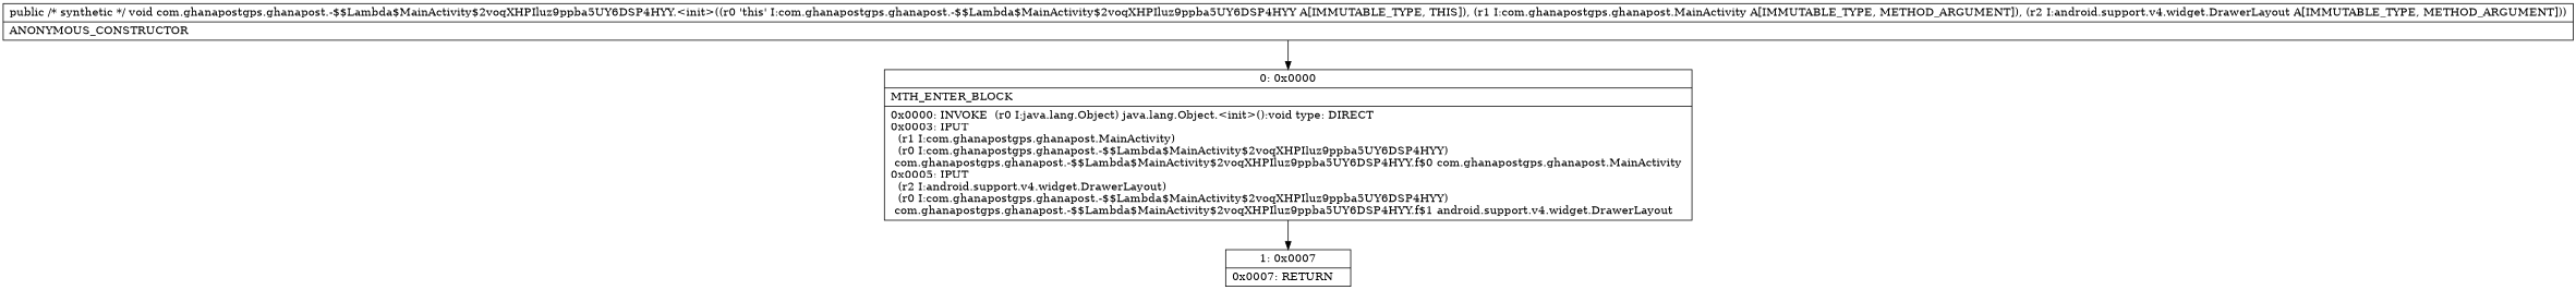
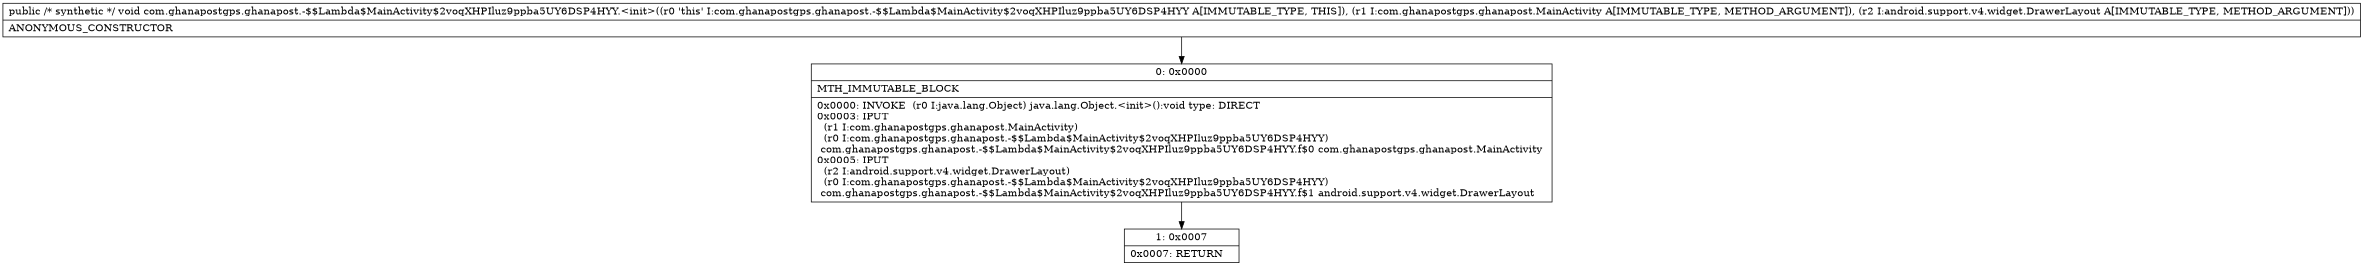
  digraph {
    fontname="DejaVu Serif"
    node [shape=record fontname="DejaVu Serif"]
    edge [fontname="DejaVu Serif"]
-   n1 [label="{0\:\ 0x0000|MTH_ENTER_BLOCK\l|0x0000: INVOKE  (r0 I:java.lang.Object) java.lang.Object.\<init\>():void type: DIRECT \l0x0003: IPUT  \l  (r1 I:com.ghanapostgps.ghanapost.MainActivity)\l  (r0 I:com.ghanapostgps.ghanapost.\-$$Lambda$MainActivity$2voqXHPIluz9ppba5UY6DSP4HYY)\l com.ghanapostgps.ghanapost.\-$$Lambda$MainActivity$2voqXHPIluz9ppba5UY6DSP4HYY.f$0 com.ghanapostgps.ghanapost.MainActivity \l0x0005: IPUT  \l  (r2 I:android.support.v4.widget.DrawerLayout)\l  (r0 I:com.ghanapostgps.ghanapost.\-$$Lambda$MainActivity$2voqXHPIluz9ppba5UY6DSP4HYY)\l com.ghanapostgps.ghanapost.\-$$Lambda$MainActivity$2voqXHPIluz9ppba5UY6DSP4HYY.f$1 android.support.v4.widget.DrawerLayout \l}"]
+   n1 [label="{0\:\ 0x0000|MTH_IMMUTABLE_BLOCK\l|0x0000: INVOKE  (r0 I:java.lang.Object) java.lang.Object.\<init\>():void type: DIRECT \l0x0003: IPUT  \l  (r1 I:com.ghanapostgps.ghanapost.MainActivity)\l  (r0 I:com.ghanapostgps.ghanapost.\-$$Lambda$MainActivity$2voqXHPIluz9ppba5UY6DSP4HYY)\l com.ghanapostgps.ghanapost.\-$$Lambda$MainActivity$2voqXHPIluz9ppba5UY6DSP4HYY.f$0 com.ghanapostgps.ghanapost.MainActivity \l0x0005: IPUT  \l  (r2 I:android.support.v4.widget.DrawerLayout)\l  (r0 I:com.ghanapostgps.ghanapost.\-$$Lambda$MainActivity$2voqXHPIluz9ppba5UY6DSP4HYY)\l com.ghanapostgps.ghanapost.\-$$Lambda$MainActivity$2voqXHPIluz9ppba5UY6DSP4HYY.f$1 android.support.v4.widget.DrawerLayout \l}"]
    n2 [label="{1\:\ 0x0007|0x0007: RETURN   \l}"]
    n3 [label="{public \/* synthetic *\/ void com.ghanapostgps.ghanapost.\-$$Lambda$MainActivity$2voqXHPIluz9ppba5UY6DSP4HYY.\<init\>((r0 'this' I:com.ghanapostgps.ghanapost.\-$$Lambda$MainActivity$2voqXHPIluz9ppba5UY6DSP4HYY A[IMMUTABLE_TYPE, THIS]), (r1 I:com.ghanapostgps.ghanapost.MainActivity A[IMMUTABLE_TYPE, METHOD_ARGUMENT]), (r2 I:android.support.v4.widget.DrawerLayout A[IMMUTABLE_TYPE, METHOD_ARGUMENT]))  | ANONYMOUS_CONSTRUCTOR\l}"]
    n1 -> n2
    n3 -> n1
  }
